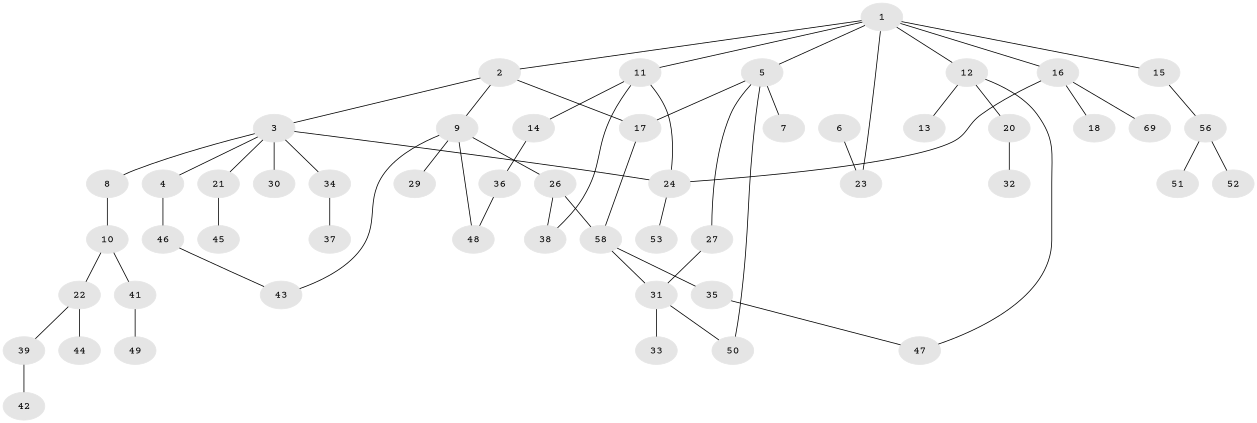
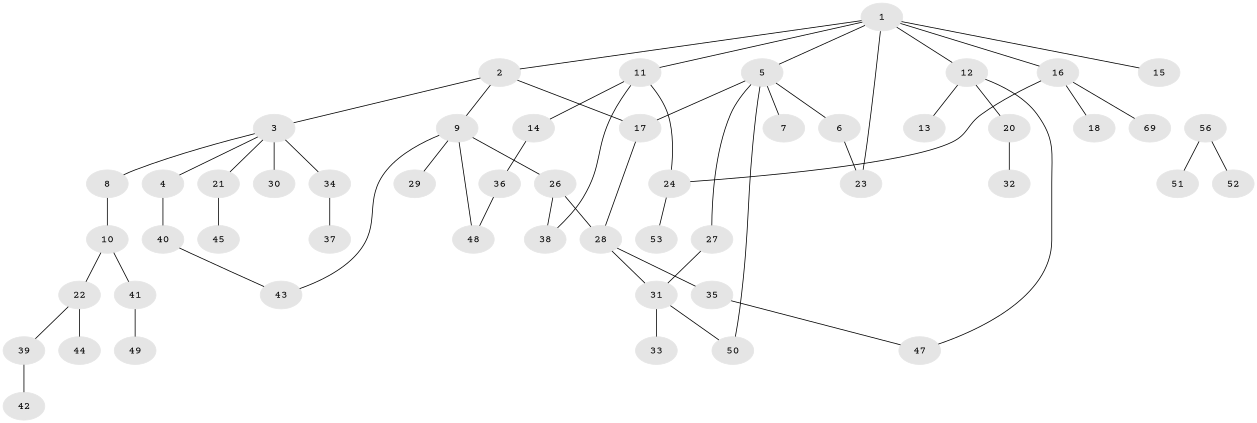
  graph {
    fontname="Courier Prime"
    node [color=gray90 fontname="Courier Prime" style=filled]
    edge [fontname="Courier Prime"]
    1
    2
    5
    11
    12
    15
    16
    23
    3
    9
    17
    6
    7
    27
    50
    24
    14
    38
    13
    20
    47
    n22 [label=56]
    18
    n24 [label=69]
    4
    8
    21
    30
    34
    26
    29
    43
    48
-   28 [label=58]
-   40 [label=46]
+   28
+   40
    10
    45
    53
    37
    31
    22
    41
    39
    44
    49
    36
    32
    51
    52
    35
    42
    33
    1 -- 2
    1 -- 5
    1 -- 11
    1 -- 12
    1 -- 15
    1 -- 16
    1 -- 23
    2 -- 3
    2 -- 9
    2 -- 17
    5 -- 17
+   5 -- 6
    5 -- 7
    5 -- 27
    5 -- 50
    11 -- 24
    11 -- 14
    11 -- 38
    12 -- 13
    12 -- 20
    12 -- 47
-   15 -- n22
    16 -- 24
    16 -- 18
    16 -- n24
-   3 -- 24
    3 -- 4
    3 -- 8
    3 -- 21
    3 -- 30
    3 -- 34
    9 -- 26
    9 -- 29
    9 -- 43
    9 -- 48
    17 -- 28
    6 -- 23
    27 -- 31
    24 -- 53
    14 -- 36
    20 -- 32
    n22 -- 51
    n22 -- 52
    4 -- 40
    8 -- 10
    21 -- 45
    34 -- 37
    26 -- 38
    26 -- 28
    28 -- 31
    28 -- 35
    40 -- 43
    10 -- 22
    10 -- 41
    31 -- 50
    31 -- 33
    22 -- 39
    22 -- 44
    41 -- 49
    39 -- 42
    36 -- 48
    35 -- 47
  }
